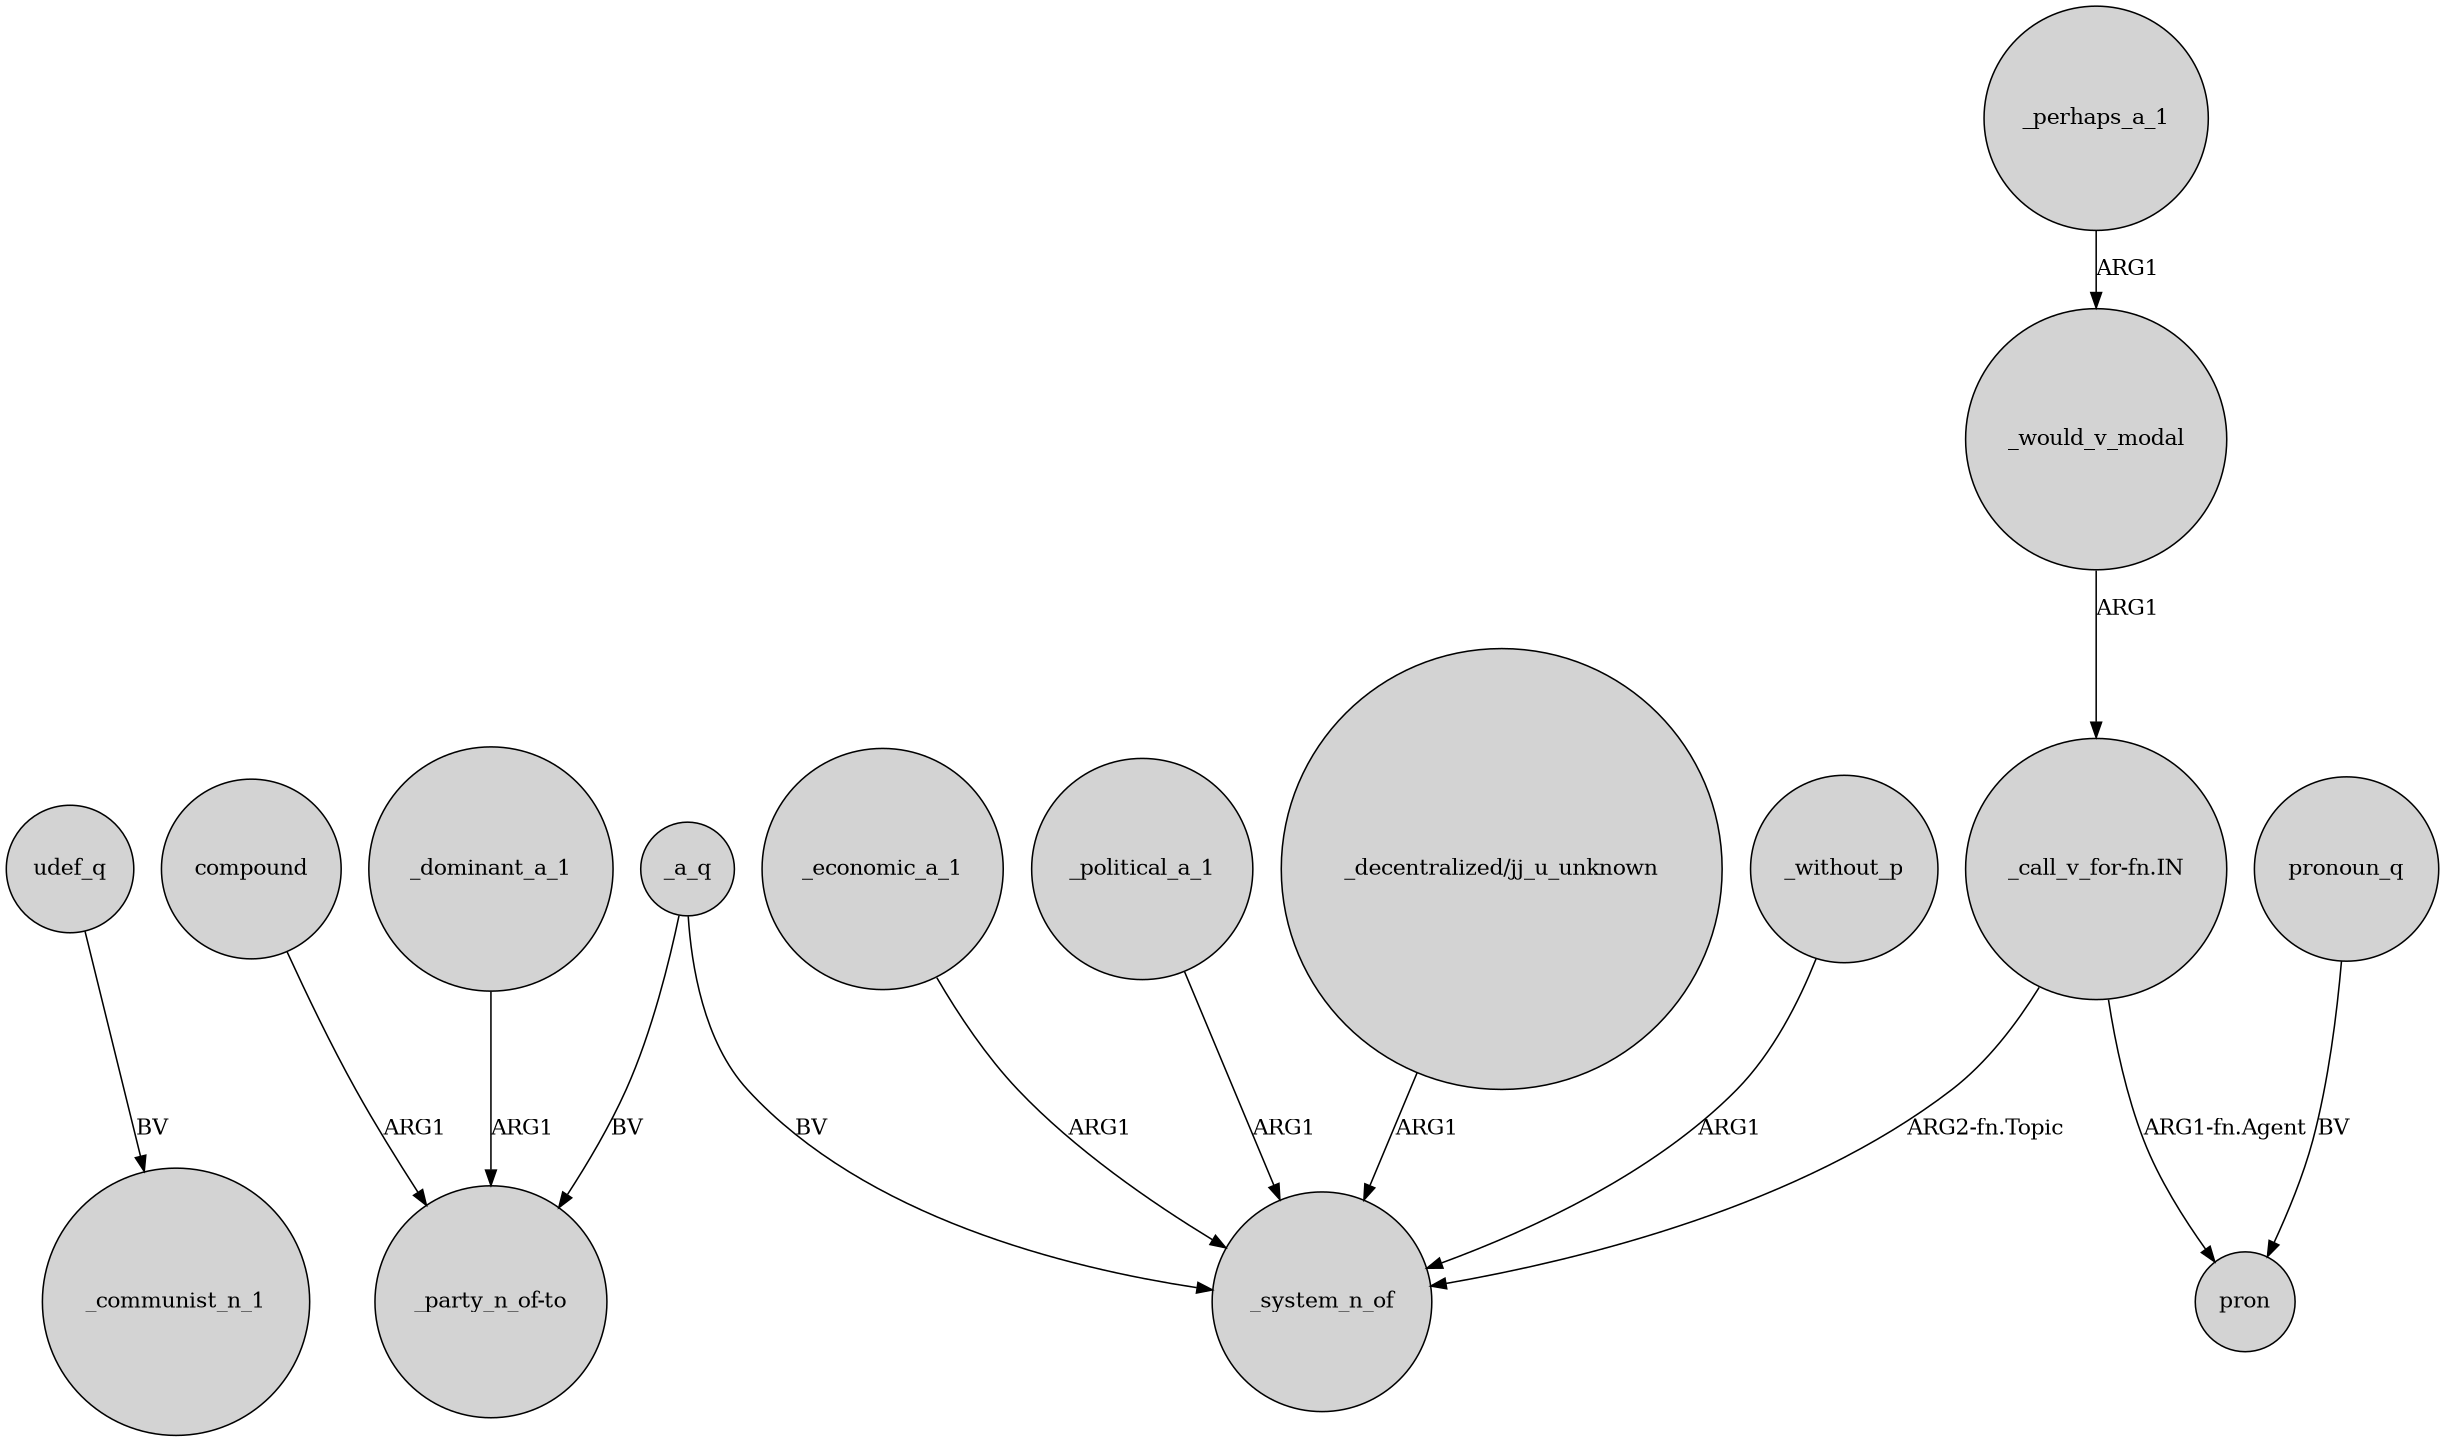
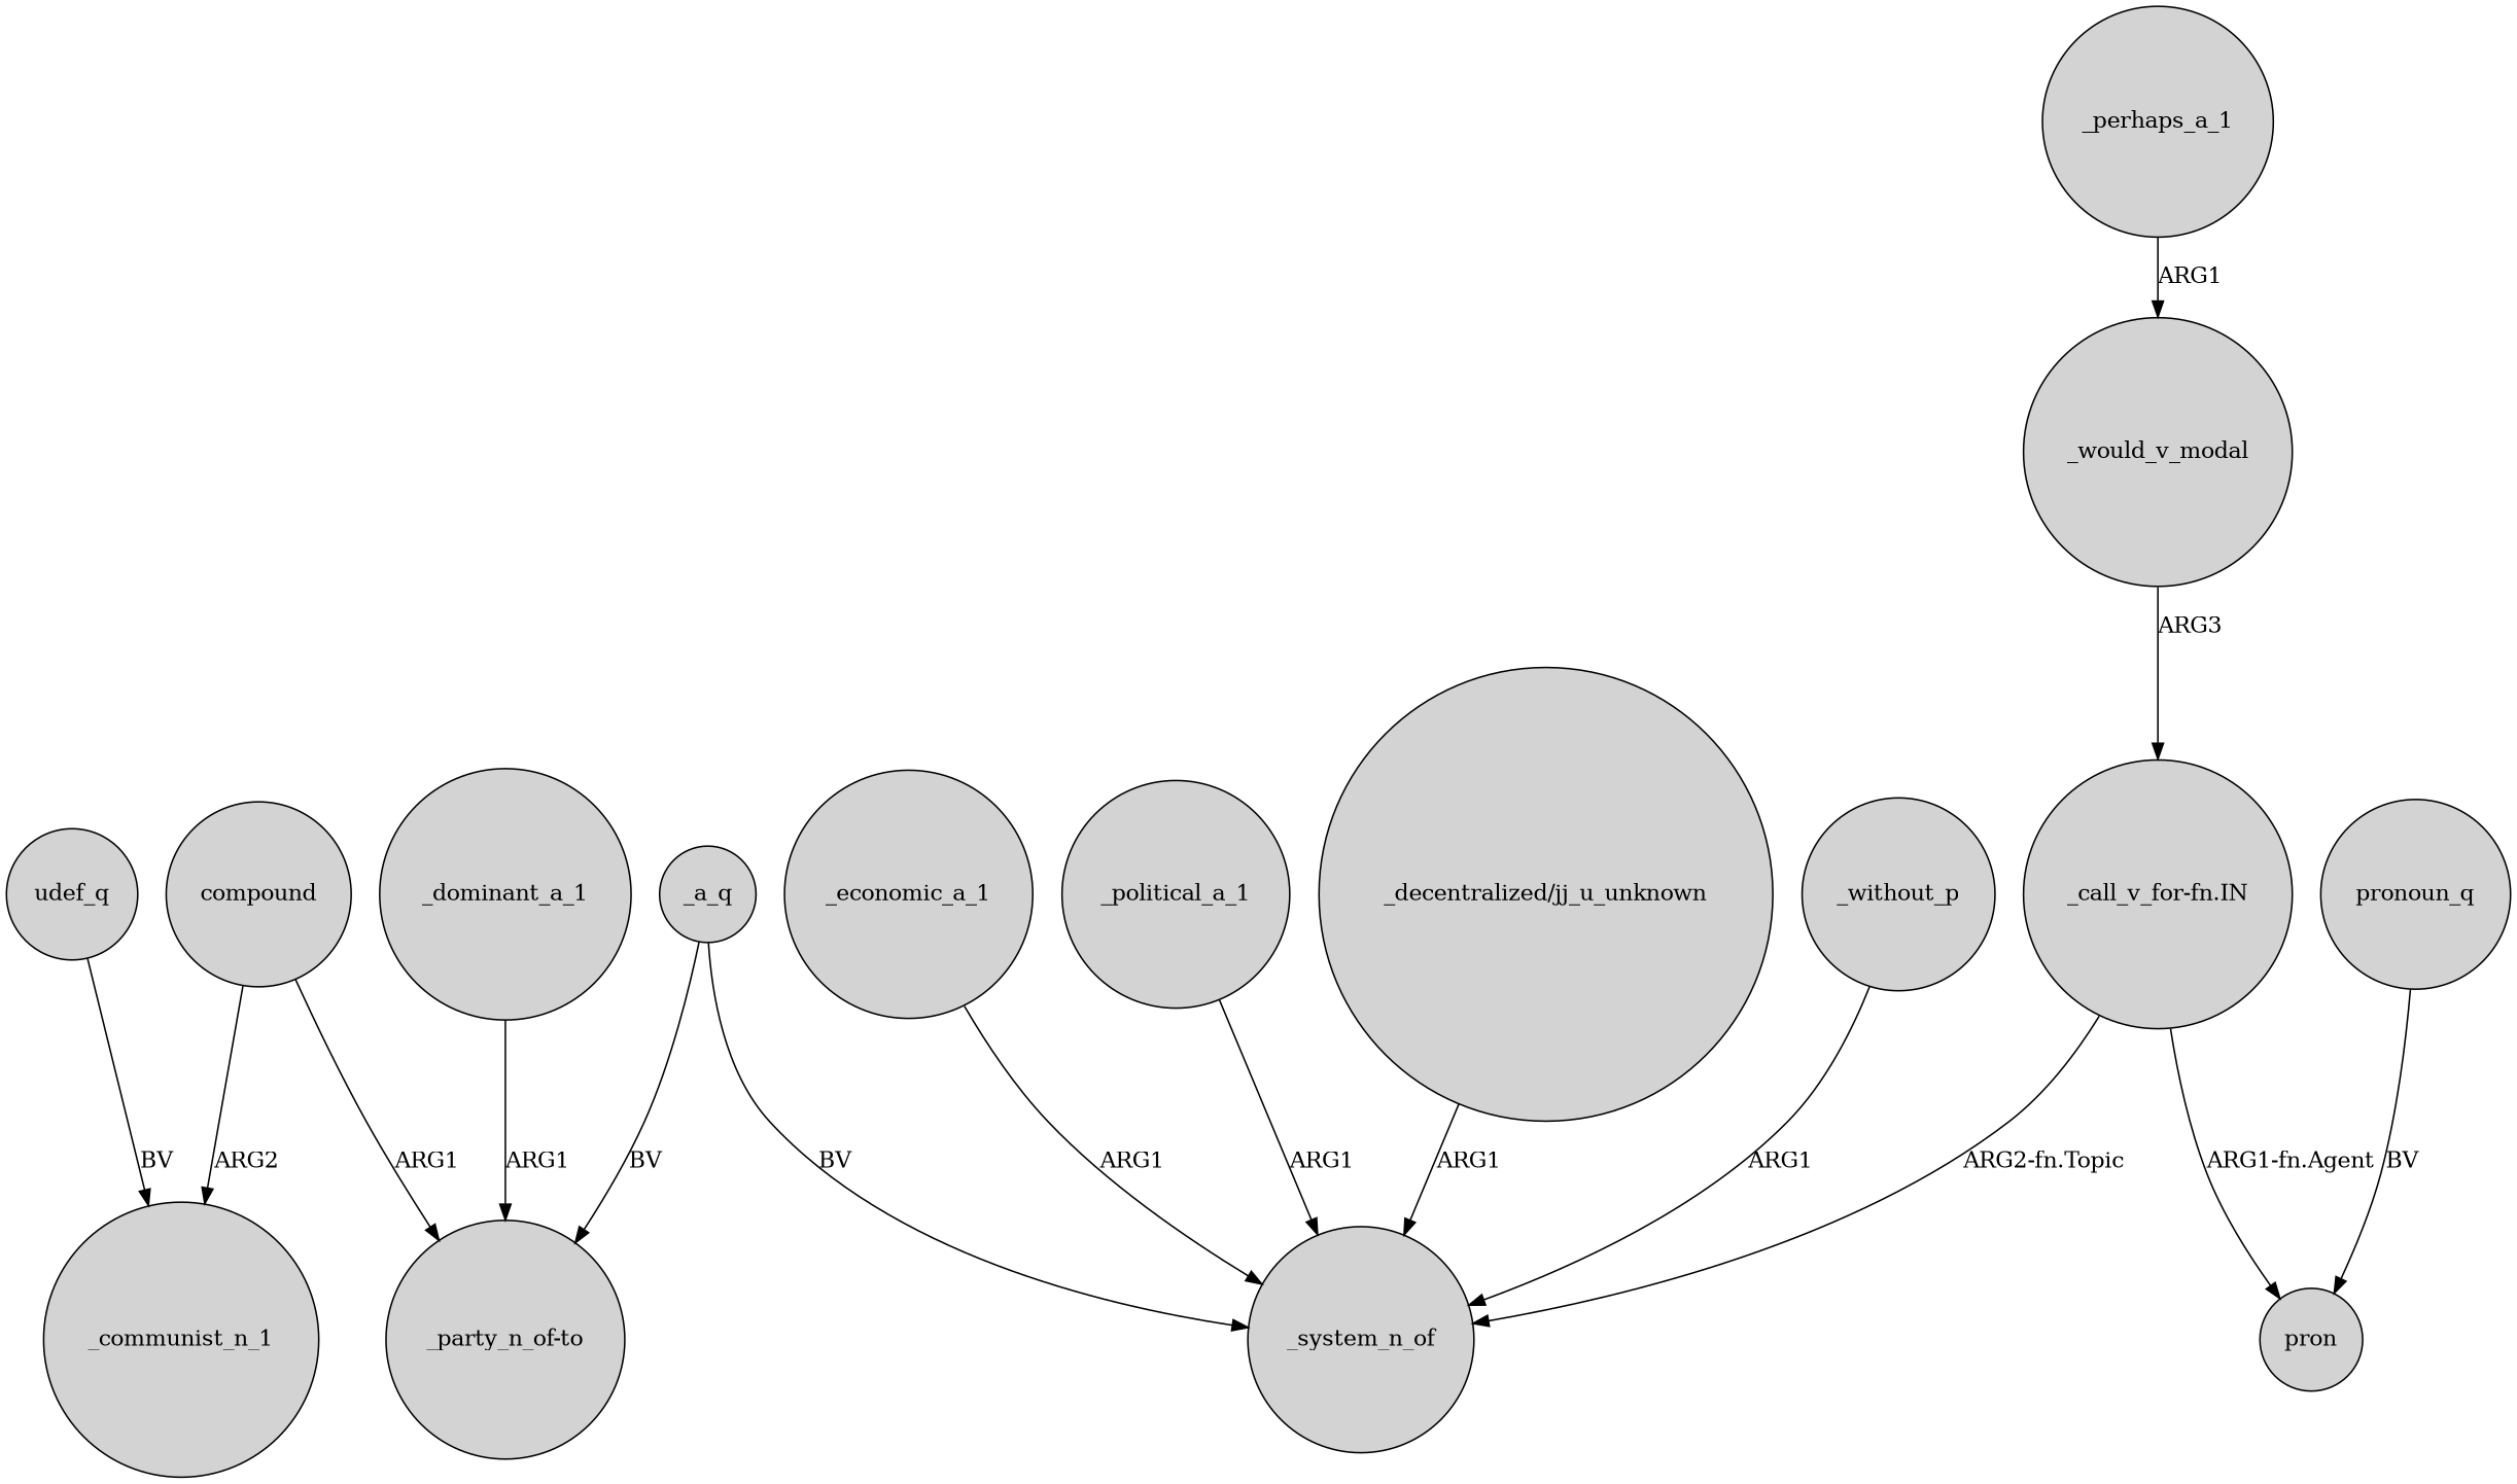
  digraph {
    fontname="DejaVu Serif"
    node [fontname="DejaVu Serif" shape=circle style=filled]
    edge [fontname="DejaVu Serif"]
    udef_q
    _communist_n_1
    _a_q
    _system_n_of
    "_party_n_of-to"
    _economic_a_1
    _perhaps_a_1
    _would_v_modal
    "_call_v_for-fn.IN"
    pron
    _political_a_1
    compound
    "_decentralized/jj_u_unknown"
    _without_p
    _dominant_a_1
    pronoun_q
    udef_q -> _communist_n_1 [label=BV]
    _a_q -> _system_n_of [label=BV]
    _a_q -> "_party_n_of-to" [label=BV]
    _economic_a_1 -> _system_n_of [label=ARG1]
    _perhaps_a_1 -> _would_v_modal [label=ARG1]
-   _would_v_modal -> "_call_v_for-fn.IN" [label=ARG1]
+   _would_v_modal -> "_call_v_for-fn.IN" [label=ARG3]
    "_call_v_for-fn.IN" -> _system_n_of [label="ARG2-fn.Topic"]
    "_call_v_for-fn.IN" -> pron [label="ARG1-fn.Agent"]
    _political_a_1 -> _system_n_of [label=ARG1]
+   compound -> _communist_n_1 [label=ARG2]
    compound -> "_party_n_of-to" [label=ARG1]
    "_decentralized/jj_u_unknown" -> _system_n_of [label=ARG1]
    _without_p -> _system_n_of [label=ARG1]
    _dominant_a_1 -> "_party_n_of-to" [label=ARG1]
    pronoun_q -> pron [label=BV]
  }
